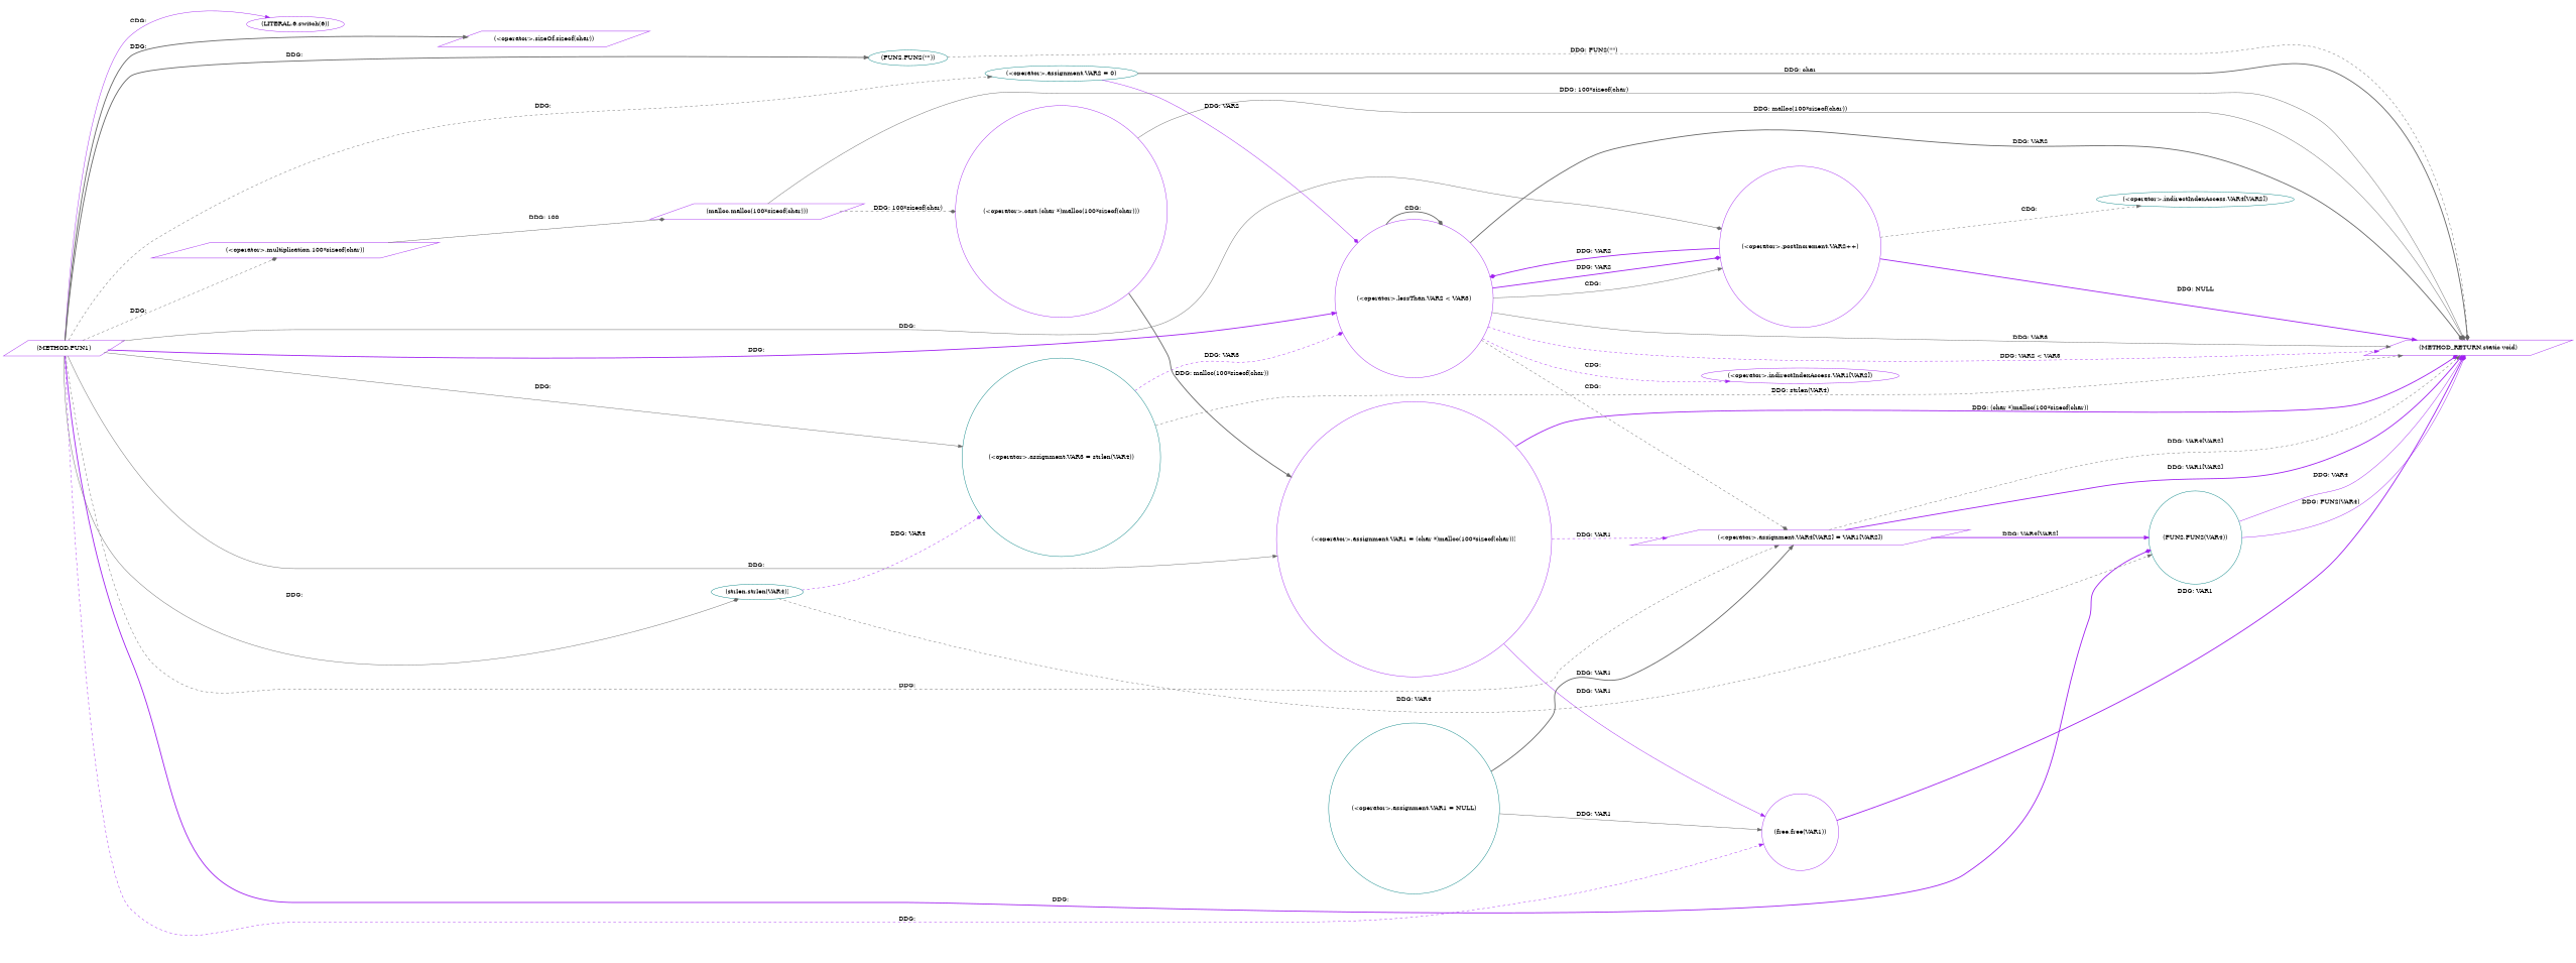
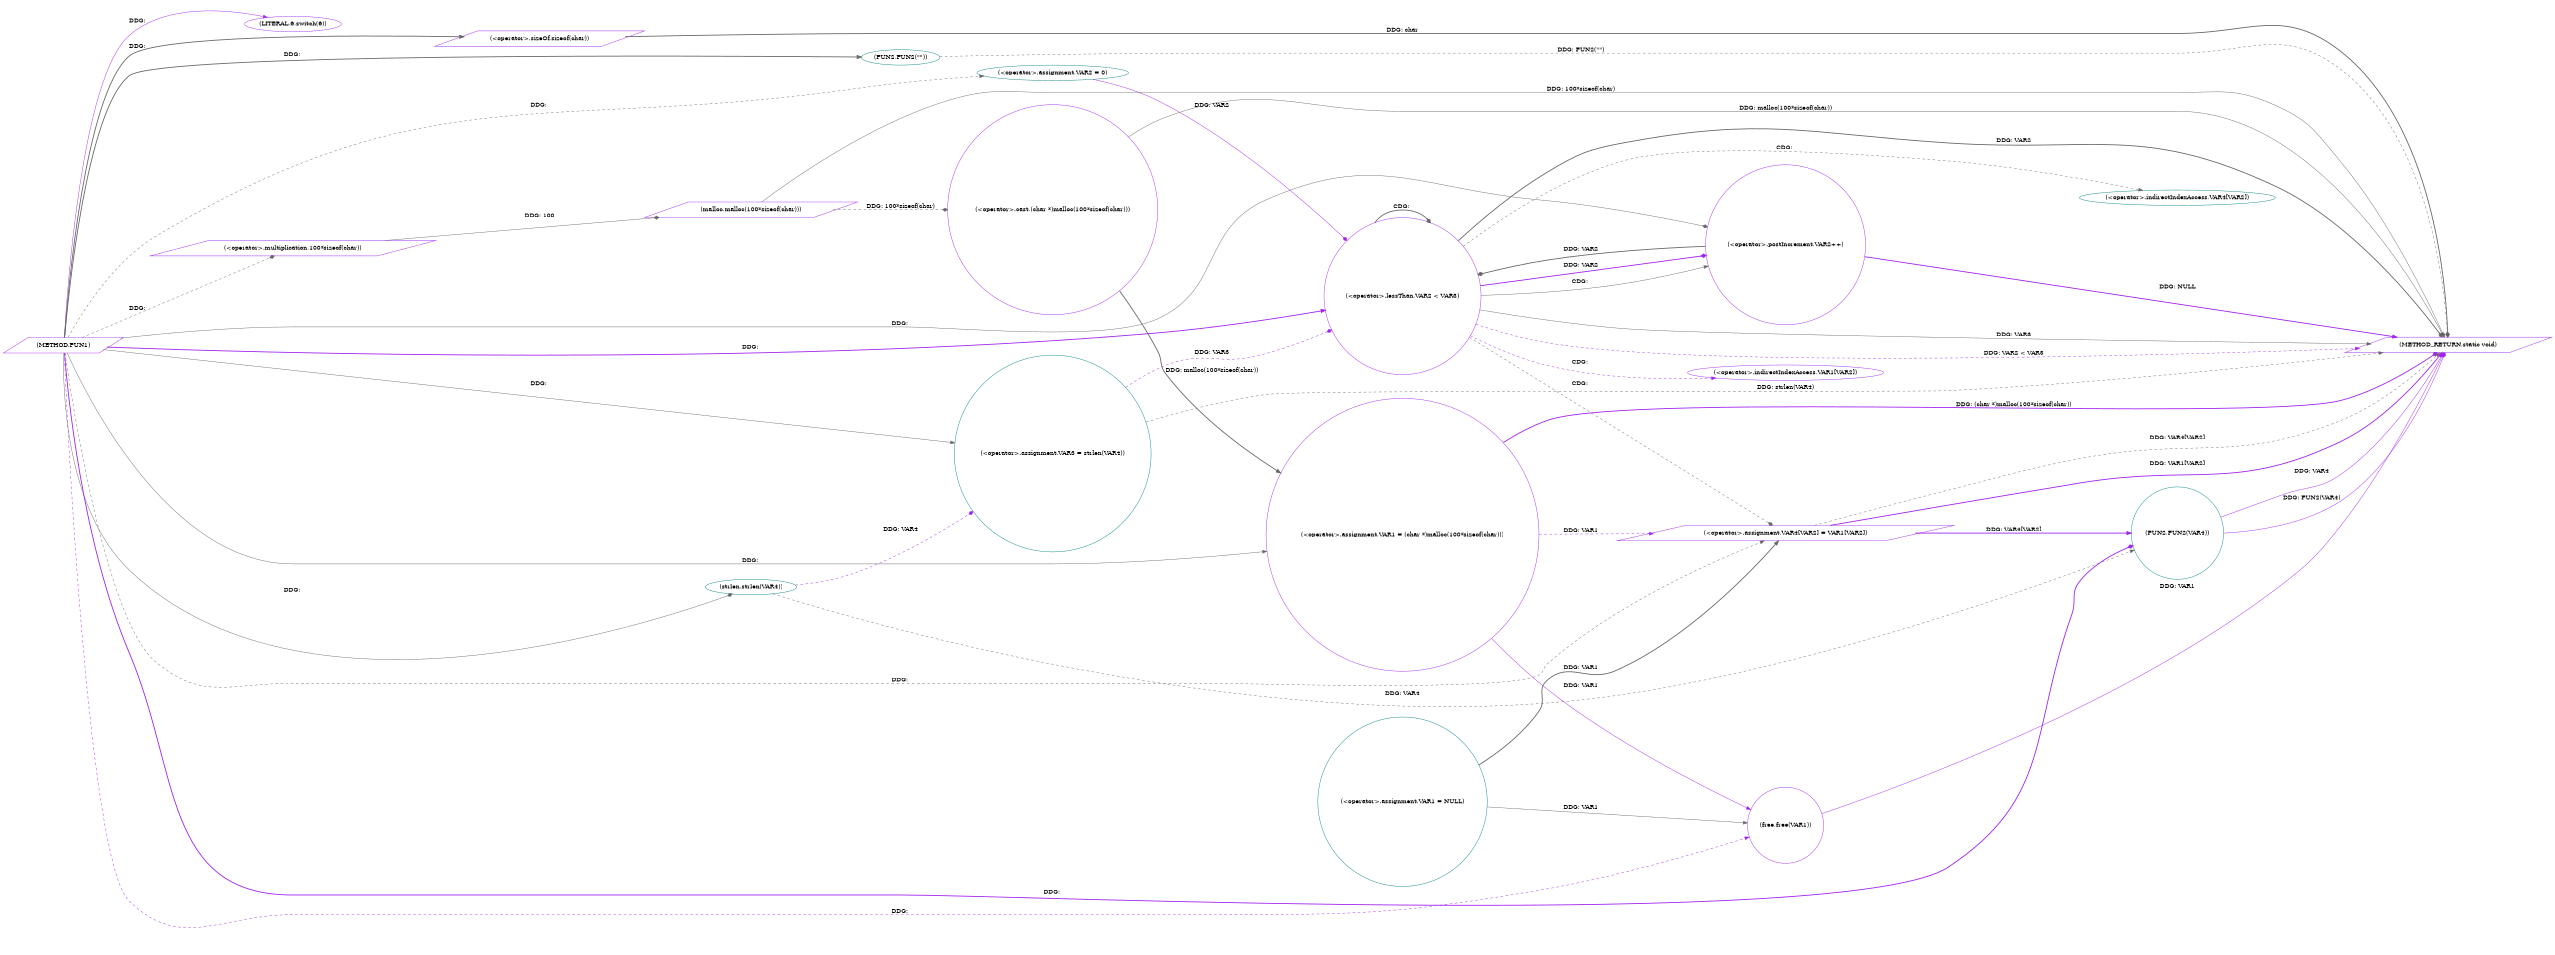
  digraph {
    rankdir=LR
    node [color=purple shape=circle]
    edge [arrowhead=normal color=gray40 style=solid]
    n1 [label="(METHOD,FUN1)" shape=parallelogram]
    n2 [label="(LITERAL,6,switch(6))" shape=ellipse]
    n3 [label="(<operator>.assignment,VAR1 = (char *)malloc(100*sizeof(char)))"]
    n4 [label="(<operator>.multiplication,100*sizeof(char))" shape=parallelogram]
    n5 [label="(<operator>.sizeOf,sizeof(char))" shape=parallelogram]
    n6 [color=teal label="(FUN2,FUN2(\"\"))" shape=ellipse]
    n7 [color=teal label="(<operator>.assignment,VAR3 = strlen(VAR4))"]
    n8 [color=teal label="(strlen,strlen(VAR4))" shape=ellipse]
    n9 [color=teal label="(<operator>.assignment,VAR2 = 0)" shape=ellipse]
    n10 [label="(<operator>.lessThan,VAR2 < VAR3)"]
    n11 [label="(<operator>.postIncrement,VAR2++)"]
    n12 [color=teal label="(FUN2,FUN2(VAR4))"]
    n13 [label="(free,free(VAR1))"]
    n14 [label="(<operator>.assignment,VAR4[VAR2] = VAR1[VAR2])" shape=parallelogram]
    n15 [color=teal label="(<operator>.assignment,VAR1 = NULL)"]
    n16 [label="(METHOD_RETURN,static void)" shape=parallelogram]
    n17 [label="(malloc,malloc(100*sizeof(char)))" shape=parallelogram]
    n18 [color=teal label="(<operator>.indirectIndexAccess,VAR4[VAR2])" shape=ellipse]
    n19 [label="(<operator>.indirectIndexAccess,VAR1[VAR2])" shape=ellipse]
    n20 [label="(<operator>.cast,(char *)malloc(100*sizeof(char)))"]
-   n1 -> n2 [color=purple label="CDG: "]
+   n1 -> n2 [color=purple label="DDG: "]
    n1 -> n3 [label="DDG: "]
    n1 -> n4 [arrowhead=diamond label="DDG: " style=dashed]
    n1 -> n5 [label="DDG: " style=bold]
    n1 -> n6 [label="DDG: " style=bold]
    n1 -> n7 [label="DDG: "]
    n1 -> n8 [arrowhead=diamond label="DDG: "]
    n1 -> n9 [label="DDG: " style=dashed]
    n1 -> n10 [color=purple label="DDG: " style=bold]
    n1 -> n11 [arrowhead=diamond label="DDG: "]
    n1 -> n12 [arrowhead=diamond color=purple label="DDG: " style=bold]
    n1 -> n13 [color=purple label="DDG: " style=dashed]
    n1 -> n14 [label="DDG: " style=dashed]
    n3 -> n13 [color=purple label="DDG: VAR1"]
    n3 -> n14 [color=purple label="DDG: VAR1" style=dashed]
    n3 -> n16 [arrowhead=diamond color=purple label="DDG: (char *)malloc(100*sizeof(char))" style=bold]
    n4 -> n17 [arrowhead=diamond label="DDG: 100"]
-   n9 -> n16 [arrowhead=diamond label="DDG: char" style=bold]
+   n5 -> n16 [arrowhead=diamond label="DDG: char" style=bold]
    n6 -> n16 [arrowhead=diamond label="DDG: FUN2(\"\")" style=dashed]
    n7 -> n10 [arrowhead=diamond color=purple label="DDG: VAR3" style=dashed]
    n7 -> n16 [label="DDG: strlen(VAR4)" style=dashed]
    n8 -> n7 [arrowhead=diamond color=purple label="DDG: VAR4" style=dashed]
    n8 -> n12 [label="DDG: VAR4" style=dashed]
    n9 -> n10 [arrowhead=diamond color=purple label="DDG: VAR2"]
    n10 -> n10 [arrowhead=diamond label="CDG: " style=bold]
    n10 -> n11 [arrowhead=diamond color=purple label="DDG: VAR2" style=bold]
    n10 -> n11 [label="CDG: "]
    n10 -> n14 [arrowhead=diamond label="CDG: " style=dashed]
    n10 -> n16 [arrowhead=diamond label="DDG: VAR2" style=bold]
    n10 -> n16 [color=purple label="DDG: VAR2 < VAR3" style=dashed]
    n10 -> n16 [label="DDG: VAR3"]
-   n11 -> n18 [label="CDG: " style=dashed]
+   n10 -> n18 [label="CDG: " style=dashed]
    n10 -> n19 [color=purple label="CDG: " style=dashed]
-   n11 -> n10 [arrowhead=diamond color=purple label="DDG: VAR2" style=bold]
+   n11 -> n10 [arrowhead=diamond label="DDG: VAR2" style=bold]
    n11 -> n16 [color=purple label="DDG: NULL" style=bold]
    n12 -> n16 [arrowhead=diamond color=purple label="DDG: FUN2(VAR4)"]
    n12 -> n16 [color=purple label="DDG: VAR4"]
-   n13 -> n16 [arrowhead=diamond color=purple label="DDG: VAR1" style=bold]
+   n13 -> n16 [arrowhead=diamond color=purple label="DDG: VAR1"]
    n14 -> n12 [color=purple label="DDG: VAR4[VAR2]" style=bold]
    n14 -> n16 [color=purple label="DDG: VAR1[VAR2]" style=bold]
    n14 -> n16 [label="DDG: VAR4[VAR2]" style=dashed]
    n15 -> n13 [label="DDG: VAR1"]
    n15 -> n14 [label="DDG: VAR1" style=bold]
    n17 -> n16 [arrowhead=diamond label="DDG: 100*sizeof(char)"]
    n17 -> n20 [arrowhead=diamond label="DDG: 100*sizeof(char)" style=dashed]
    n20 -> n3 [label="DDG: malloc(100*sizeof(char))" style=bold]
    n20 -> n16 [label="DDG: malloc(100*sizeof(char))"]
  }
